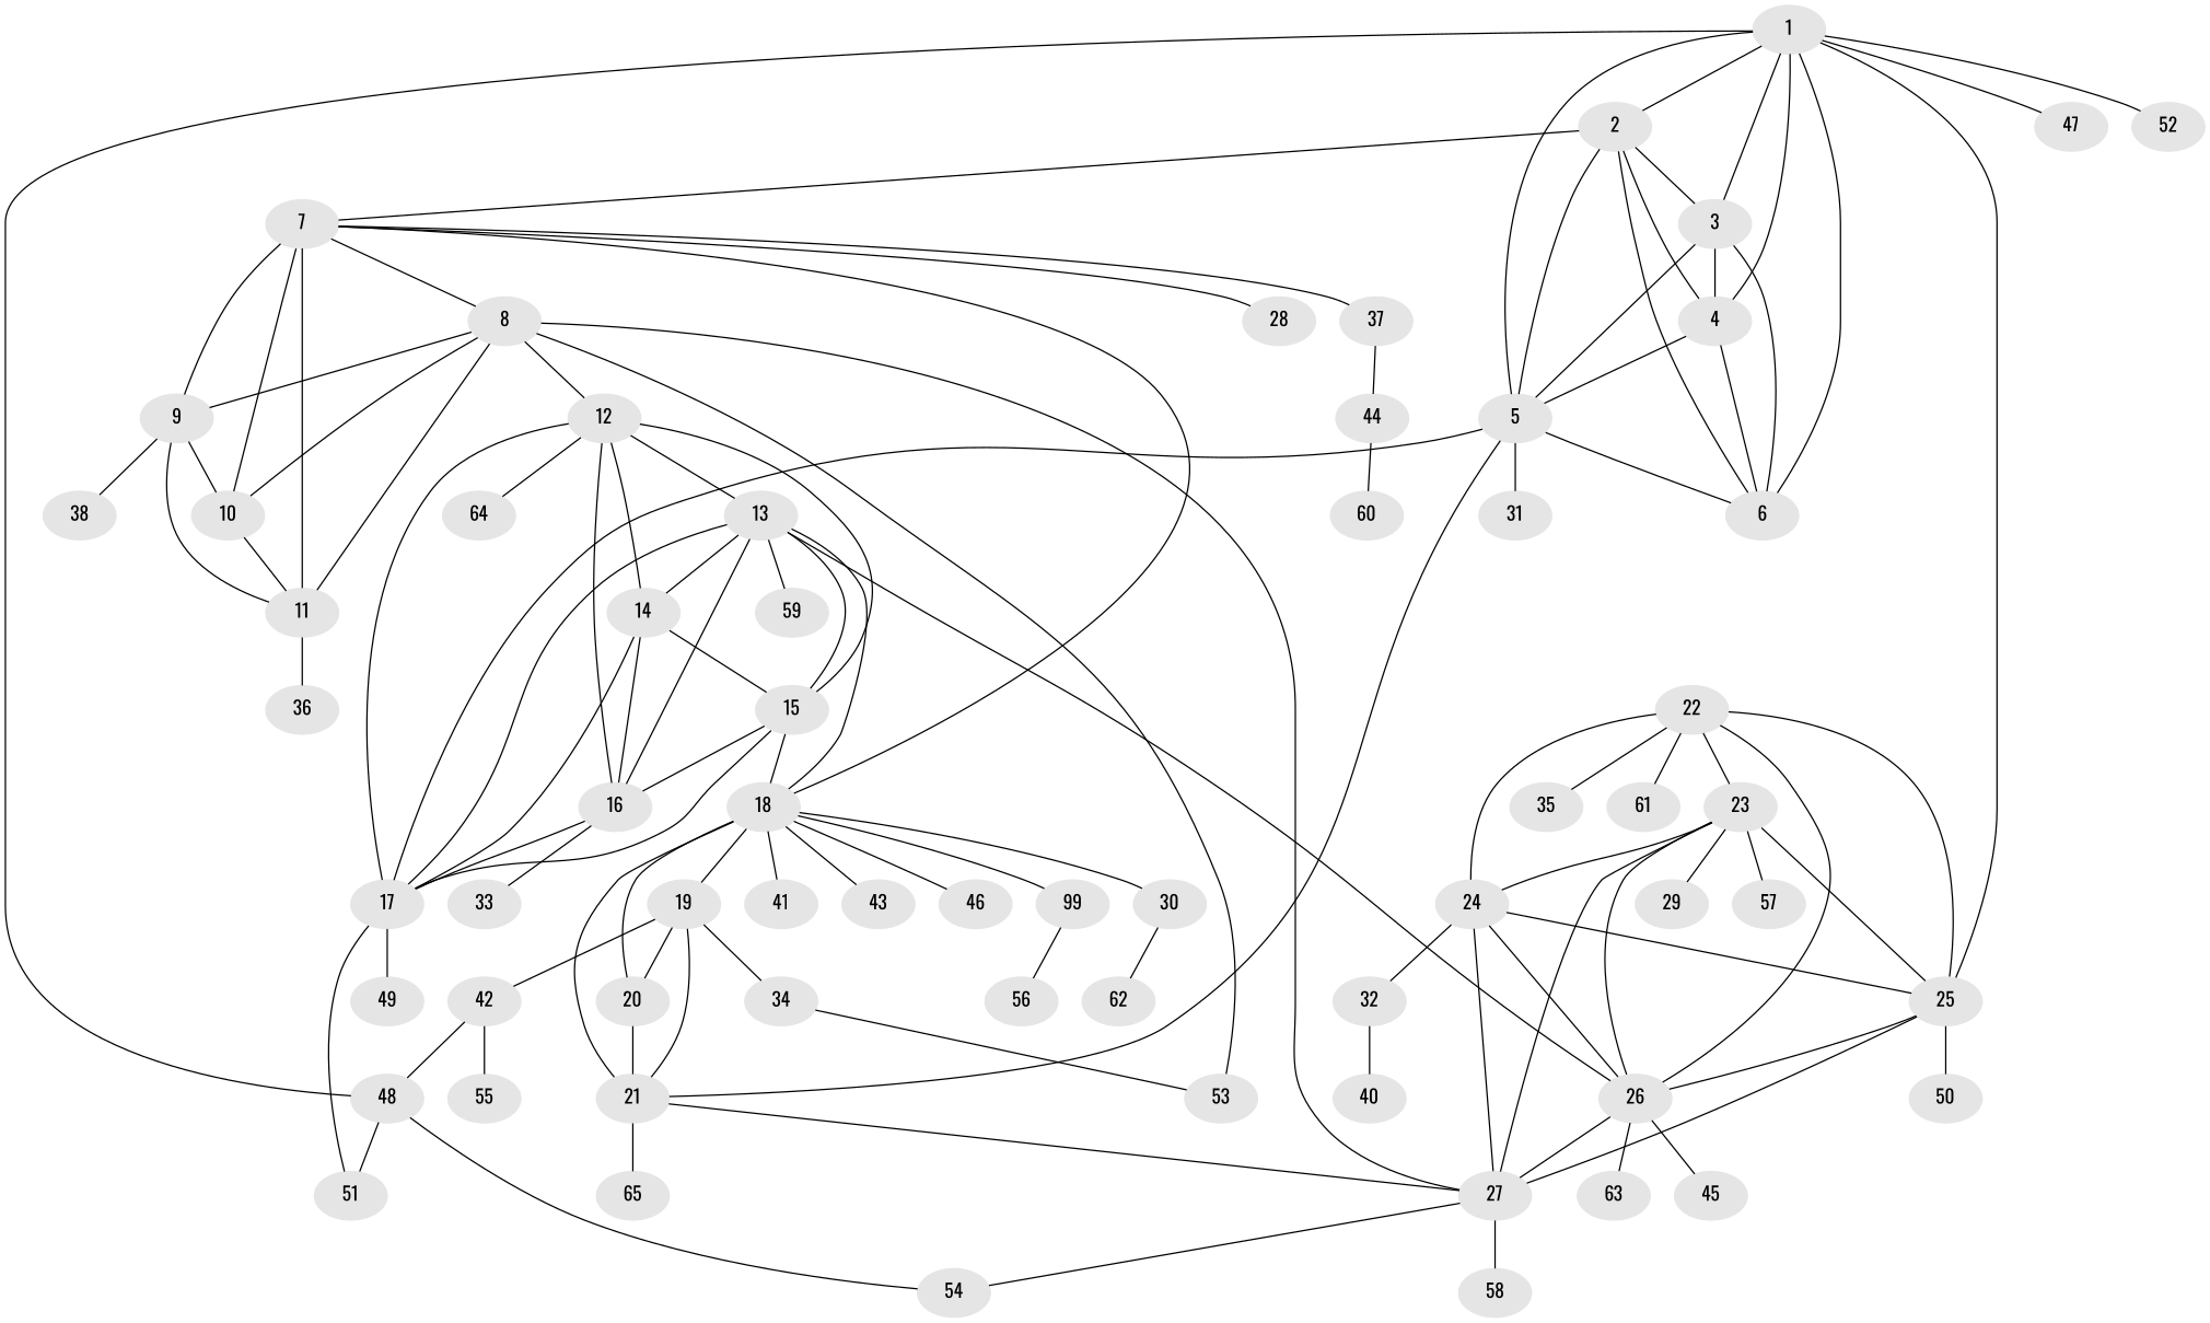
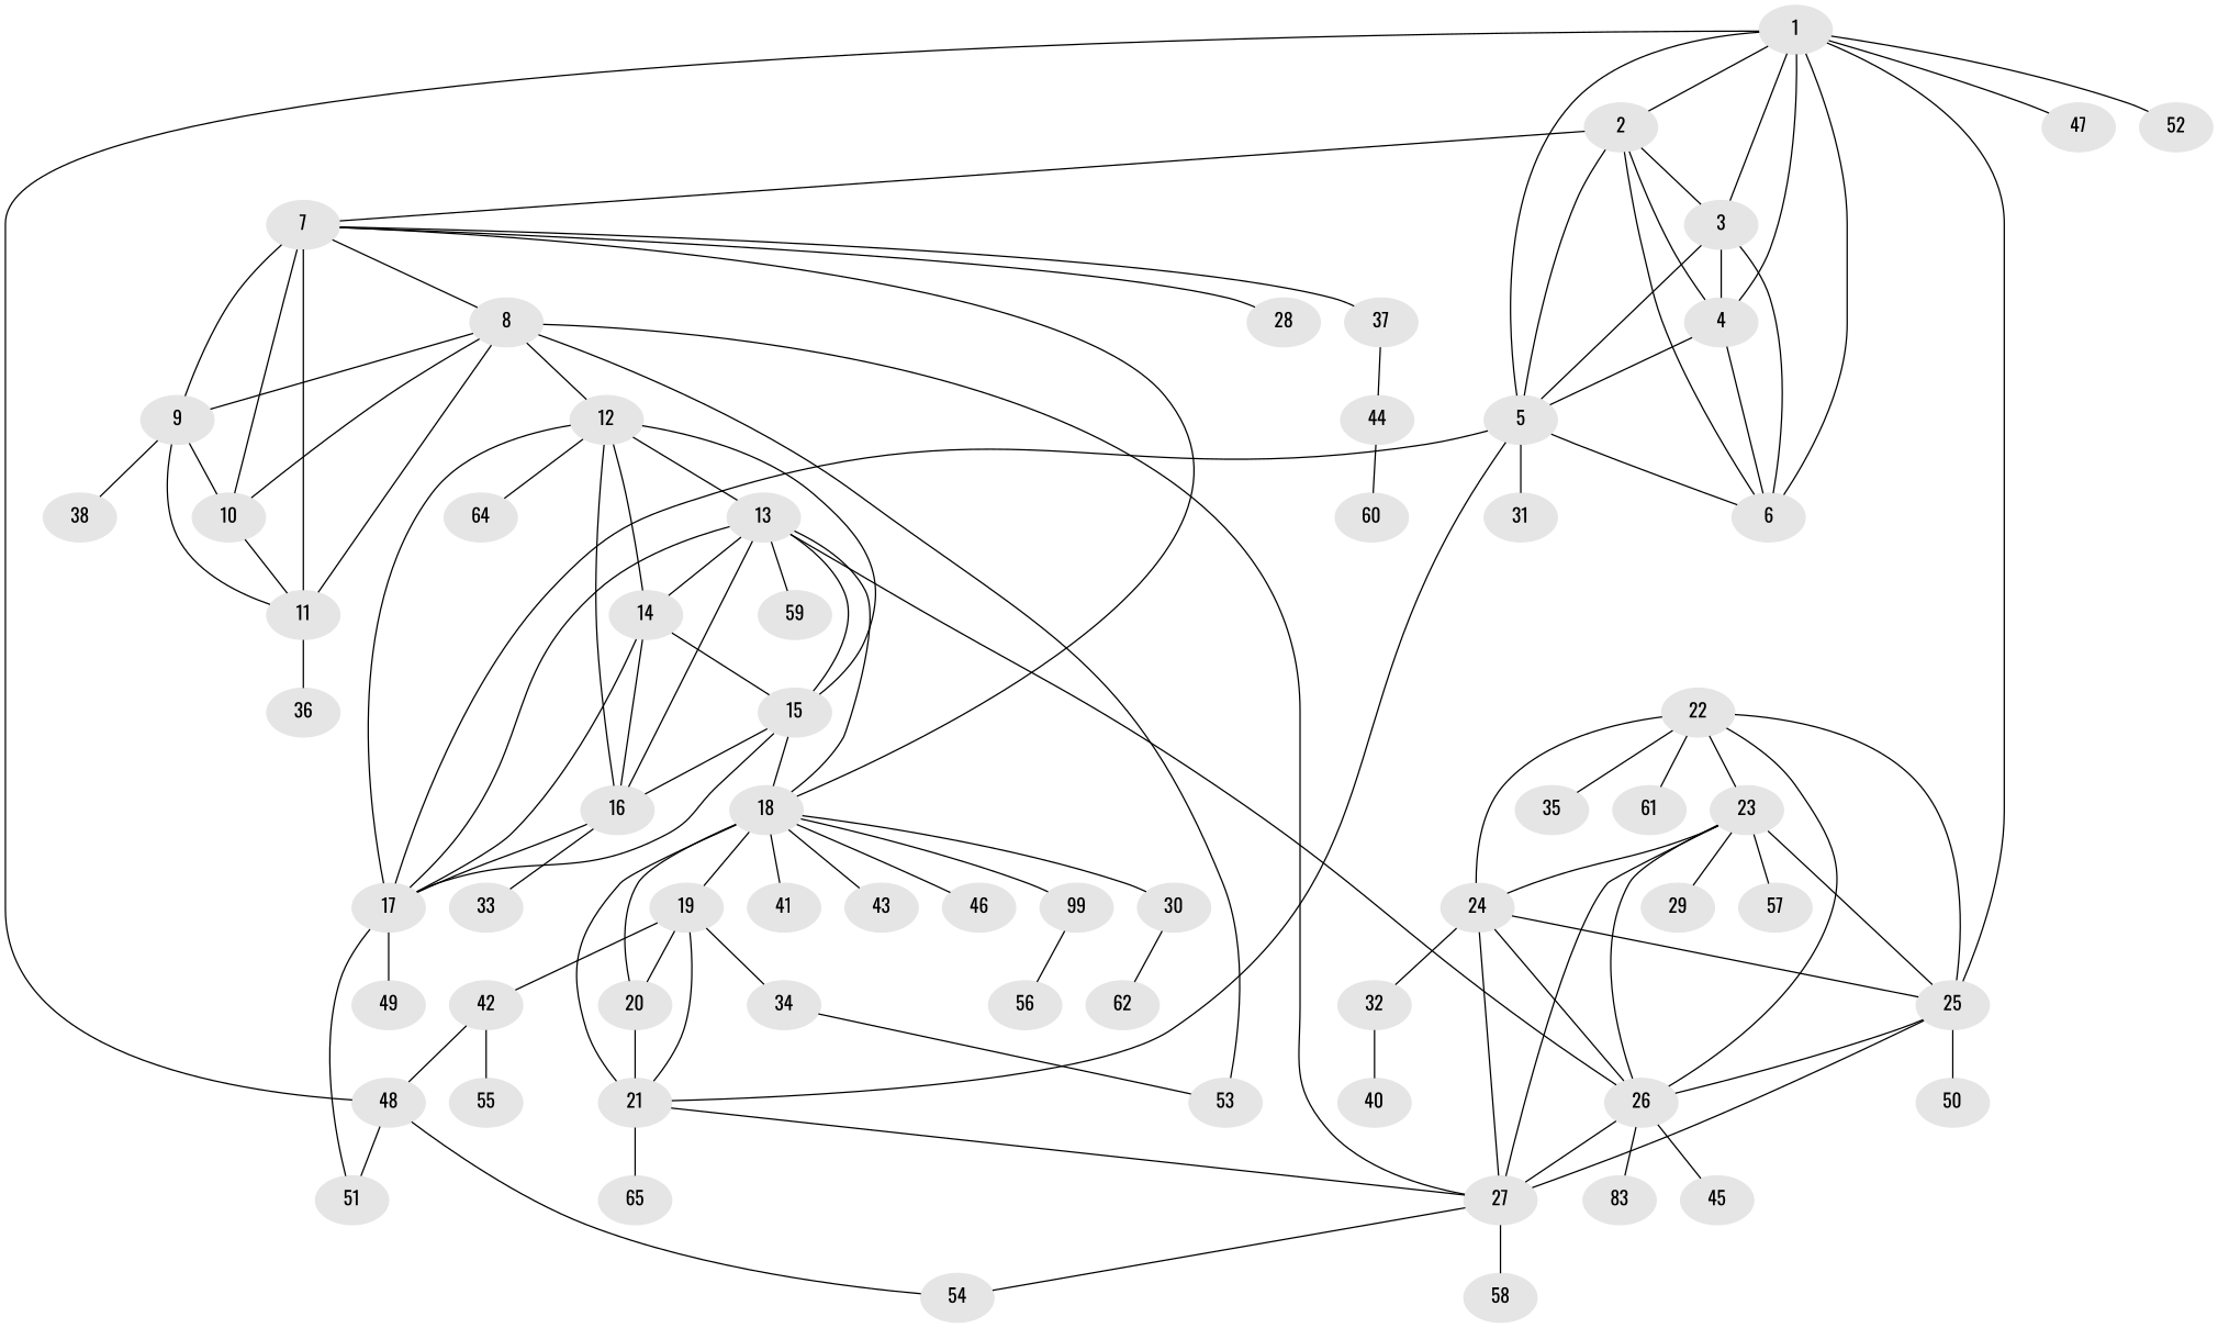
  graph {
    fontname=Oswald
    node [color=gray90 fontname=Oswald style=filled]
    edge [fontname=Oswald weight=1.0]
    1
    2
    3
    4
    5
    6
    25
    47
    48
    52
    7
    17
    21
    31
    27
    26
    50
    51
    54
    8
    9
    10
    11
    18
    28
    37
    49
    65
    12
    53
    38
    36
    19
    20
    30
    n36 [label=99]
    41
    43
    46
    44
    13
    14
    15
    16
    64
    58
    59
    33
    45
-   63
+   63 [label=83]
    34
    42
    62
    56
    55
    22
    23
    24
    35
    61
    29
    57
    32
    40
    60
    1 -- 2
    1 -- 3
    1 -- 4
    1 -- 5
    1 -- 6
    1 -- 25
    1 -- 47
    1 -- 48
    1 -- 52
    2 -- 3
    2 -- 4
    2 -- 5
    2 -- 6
    2 -- 7
    3 -- 4
    3 -- 5
    3 -- 6 [weight=2.0]
    4 -- 5
    4 -- 6
    5 -- 6
    5 -- 17
    5 -- 21
    5 -- 31 [weight=4.0]
    25 -- 27
    25 -- 26
    25 -- 50 [weight=2.0]
    48 -- 51
    48 -- 54
    7 -- 8 [weight=2.0]
    7 -- 9 [weight=2.0]
    7 -- 10 [weight=3.0]
    7 -- 11 [weight=2.0]
    7 -- 18
    7 -- 28
    7 -- 37
    17 -- 51
    17 -- 49
    21 -- 27
    21 -- 65
    27 -- 54
    27 -- 58 [weight=2.0]
    26 -- 27
    26 -- 45
    26 -- 63
    8 -- 27
    8 -- 9
    8 -- 10
    8 -- 11
    8 -- 12
    8 -- 53 [weight=3.0]
    9 -- 10
    9 -- 11
    9 -- 38 [weight=2.0]
    10 -- 11
    11 -- 36 [weight=3.0]
    18 -- 21 [weight=3.0]
    18 -- 19 [weight=3.0]
    18 -- 20 [weight=3.0]
    18 -- 30
    18 -- n36
    18 -- 41
    18 -- 43
    18 -- 46
    37 -- 44
    12 -- 17
    12 -- 13
    12 -- 14
    12 -- 15
    12 -- 16
    12 -- 64
    19 -- 21
    19 -- 20
    19 -- 34 [weight=2.0]
    19 -- 42
    20 -- 21
    30 -- 62
    n36 -- 56
    44 -- 60
    13 -- 17
    13 -- 26
    13 -- 18
    13 -- 14
    13 -- 15
    13 -- 16
    13 -- 59
    14 -- 17
    14 -- 15
    14 -- 16 [weight=3.0]
    15 -- 17
    15 -- 18
    15 -- 16
    16 -- 17
    16 -- 33 [weight=4.0]
    34 -- 53
    42 -- 48
    42 -- 55
    22 -- 25
    22 -- 26
    22 -- 23
    22 -- 24
    22 -- 35
    22 -- 61
    23 -- 25
    23 -- 27
    23 -- 26
    23 -- 24
    23 -- 29
    23 -- 57
    24 -- 25
    24 -- 27
    24 -- 26
    24 -- 32
    32 -- 40
  }
